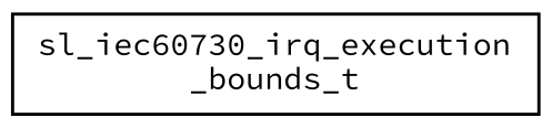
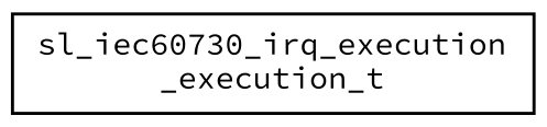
  digraph {
    rankdir=LR
    fontname="Source Code Pro"
-   n1 [color=black fillcolor=white fontname="Source Code Pro" fontsize=10 height=0.2 label="sl_iec60730_irq_execution\l_bounds_t" shape=record style=filled width=0.4]
+   n1 [color=black fillcolor=white fontname="Source Code Pro" fontsize=10 height=0.2 label="sl_iec60730_irq_execution\l_execution_t" shape=record style=filled width=0.4]
  }
